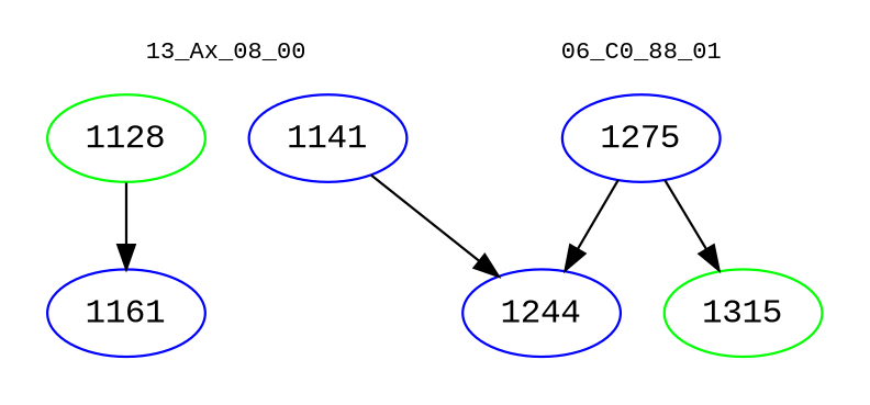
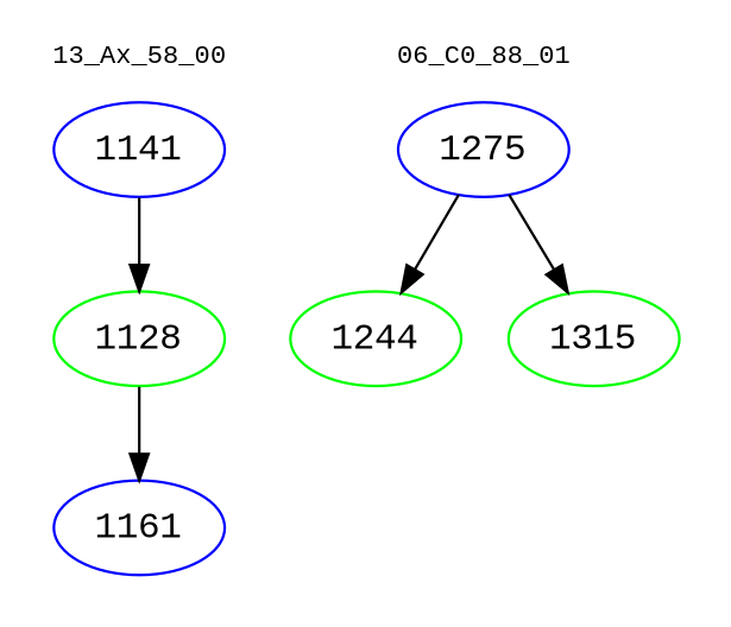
  digraph {
    fontname="Liberation Mono"
    node [color=blue fontname="Liberation Mono"]
    edge [color=black fontname="Liberation Mono"]
    n1 [label=1141]
    n2 [color=green label=1128]
    n3 [label=1161]
    n4 [label=1275]
-   n5 [label=1244]
+   n5 [color=green label=1244]
    n6 [color=green label=1315]
    subgraph cluster_1 {
      color=white
      fontsize=10
-     label="13_Ax_08_00"
+     label="13_Ax_58_00"
      n1
      n2
      n3
    }
    subgraph cluster_2 {
      color=white
      fontsize=10
      label="06_C0_88_01"
      n4
      n5
      n6
    }
-   n1 -> n5
+   n1 -> n2
    n2 -> n3
    n4 -> n5
    n4 -> n6
  }
